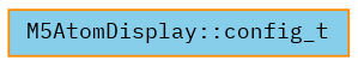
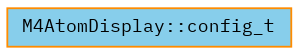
  digraph {
    rankdir=LR
    fontname="IBM Plex Mono"
-   n1 [color=darkorange fillcolor=skyblue fontname="IBM Plex Mono" fontsize=10 height=0.2 label="M5AtomDisplay::config_t" shape=record style=filled width=0.4]
+   n1 [color=darkorange fillcolor=skyblue fontname="IBM Plex Mono" fontsize=10 height=0.2 label="M4AtomDisplay::config_t" shape=record style=filled width=0.4]
  }
